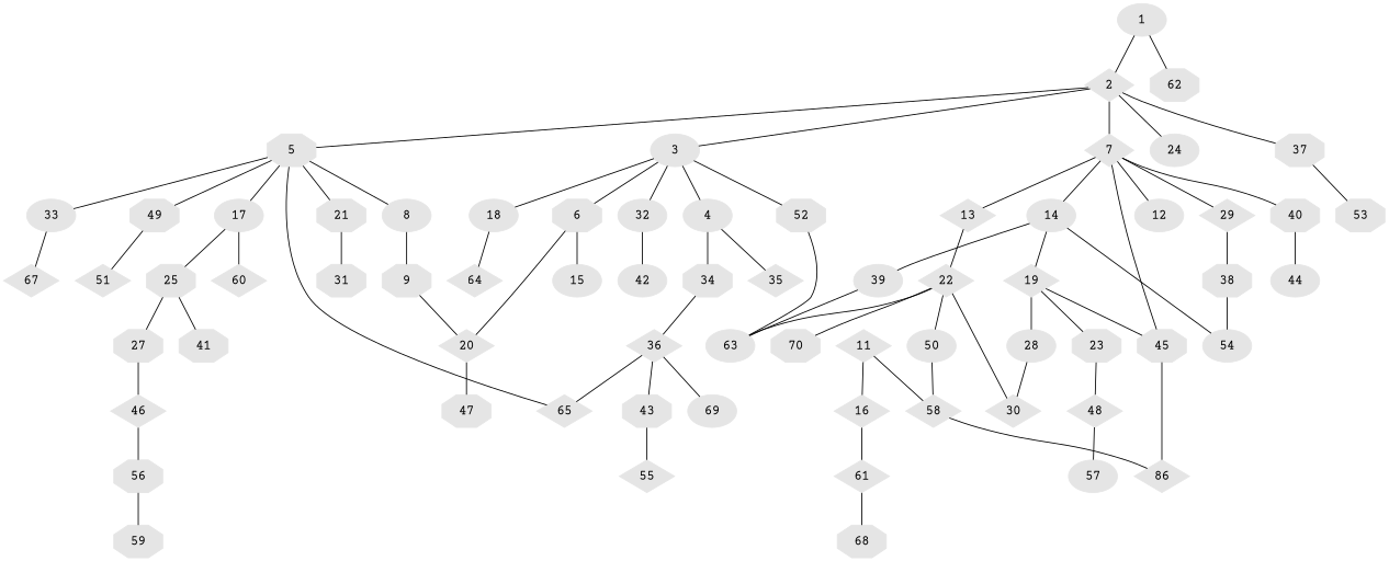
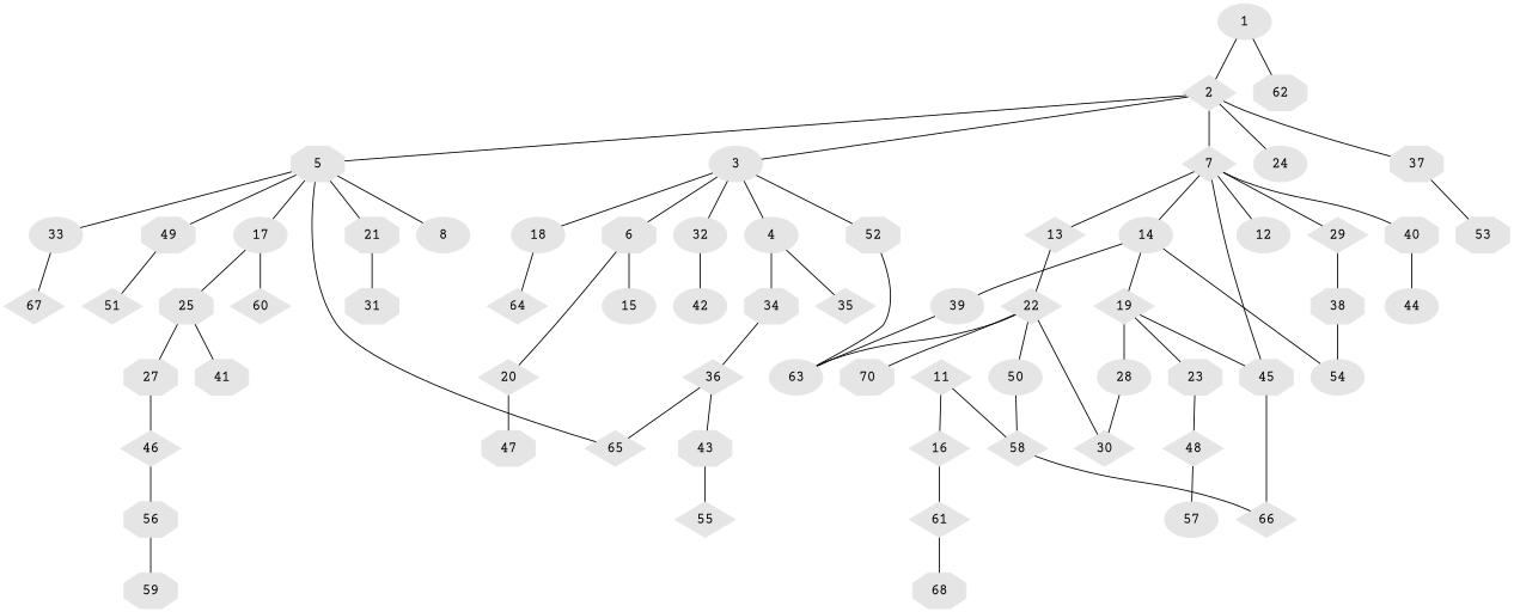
  graph {
    fontname="Courier Prime"
    node [color=gray90 fontname="Courier Prime" shape=octagon style=filled]
    edge [fontname="Courier Prime"]
    1 [shape=ellipse]
    2 [shape=diamond]
    62
    3 [shape=ellipse]
    5
    7 [shape=diamond]
    24 [shape=ellipse]
    37
    4 [shape=ellipse]
    6
    18 [shape=ellipse]
    32 [shape=ellipse]
    52
    8 [shape=ellipse]
    17 [shape=ellipse]
    21
    33 [shape=ellipse]
    49
    65 [shape=diamond]
    12 [shape=ellipse]
    13 [shape=diamond]
    14 [shape=ellipse]
    29 [shape=diamond]
    40
    45
    53
    34
    35 [shape=diamond]
    15 [shape=ellipse]
    20 [shape=diamond]
    64 [shape=diamond]
    42 [shape=ellipse]
    63 [shape=ellipse]
    36 [shape=diamond]
-   9
    25
    60 [shape=diamond]
    31
    67 [shape=diamond]
    51 [shape=diamond]
    47
    22 [shape=diamond]
    19 [shape=diamond]
    39 [shape=ellipse]
    54 [shape=ellipse]
    38
    44 [shape=ellipse]
-   66 [shape=diamond label=86]
+   66 [shape=diamond]
    11 [shape=diamond]
    16 [shape=diamond]
    58 [shape=diamond]
    61 [shape=diamond]
    30 [shape=diamond]
    50 [shape=ellipse]
    70
    23
    28 [shape=ellipse]
    68
    27
    41
    48 [shape=diamond]
    57 [shape=ellipse]
    46 [shape=diamond]
    43
-   69 [shape=ellipse]
    56
    55 [shape=diamond]
    59
    1 -- 2
    1 -- 62
    2 -- 3
    2 -- 5
    2 -- 7
    2 -- 24
    2 -- 37
    3 -- 4
    3 -- 6
    3 -- 18
    3 -- 32
    3 -- 52
    5 -- 8
    5 -- 17
    5 -- 21
    5 -- 33
    5 -- 49
    5 -- 65
    7 -- 12
    7 -- 13
    7 -- 14
    7 -- 29
    7 -- 40
    7 -- 45
    37 -- 53
    4 -- 34
    4 -- 35
    6 -- 15
    6 -- 20
    18 -- 64
    32 -- 42
    52 -- 63
-   8 -- 9
    17 -- 25
    17 -- 60
    21 -- 31
    33 -- 67
    49 -- 51
    13 -- 22
    14 -- 19
    14 -- 39
    14 -- 54
    29 -- 38
    40 -- 44
    45 -- 66
    34 -- 36
    20 -- 47
    36 -- 65
    36 -- 43
-   36 -- 69
-   9 -- 20
    25 -- 27
    25 -- 41
    22 -- 63
    22 -- 30
    22 -- 50
    22 -- 70
    19 -- 45
    19 -- 23
    19 -- 28
    39 -- 63
    38 -- 54
    11 -- 16
    11 -- 58
    16 -- 61
    58 -- 66
    61 -- 68
    50 -- 58
    23 -- 48
    28 -- 30
    27 -- 46
    48 -- 57
    46 -- 56
    43 -- 55
    56 -- 59
  }
